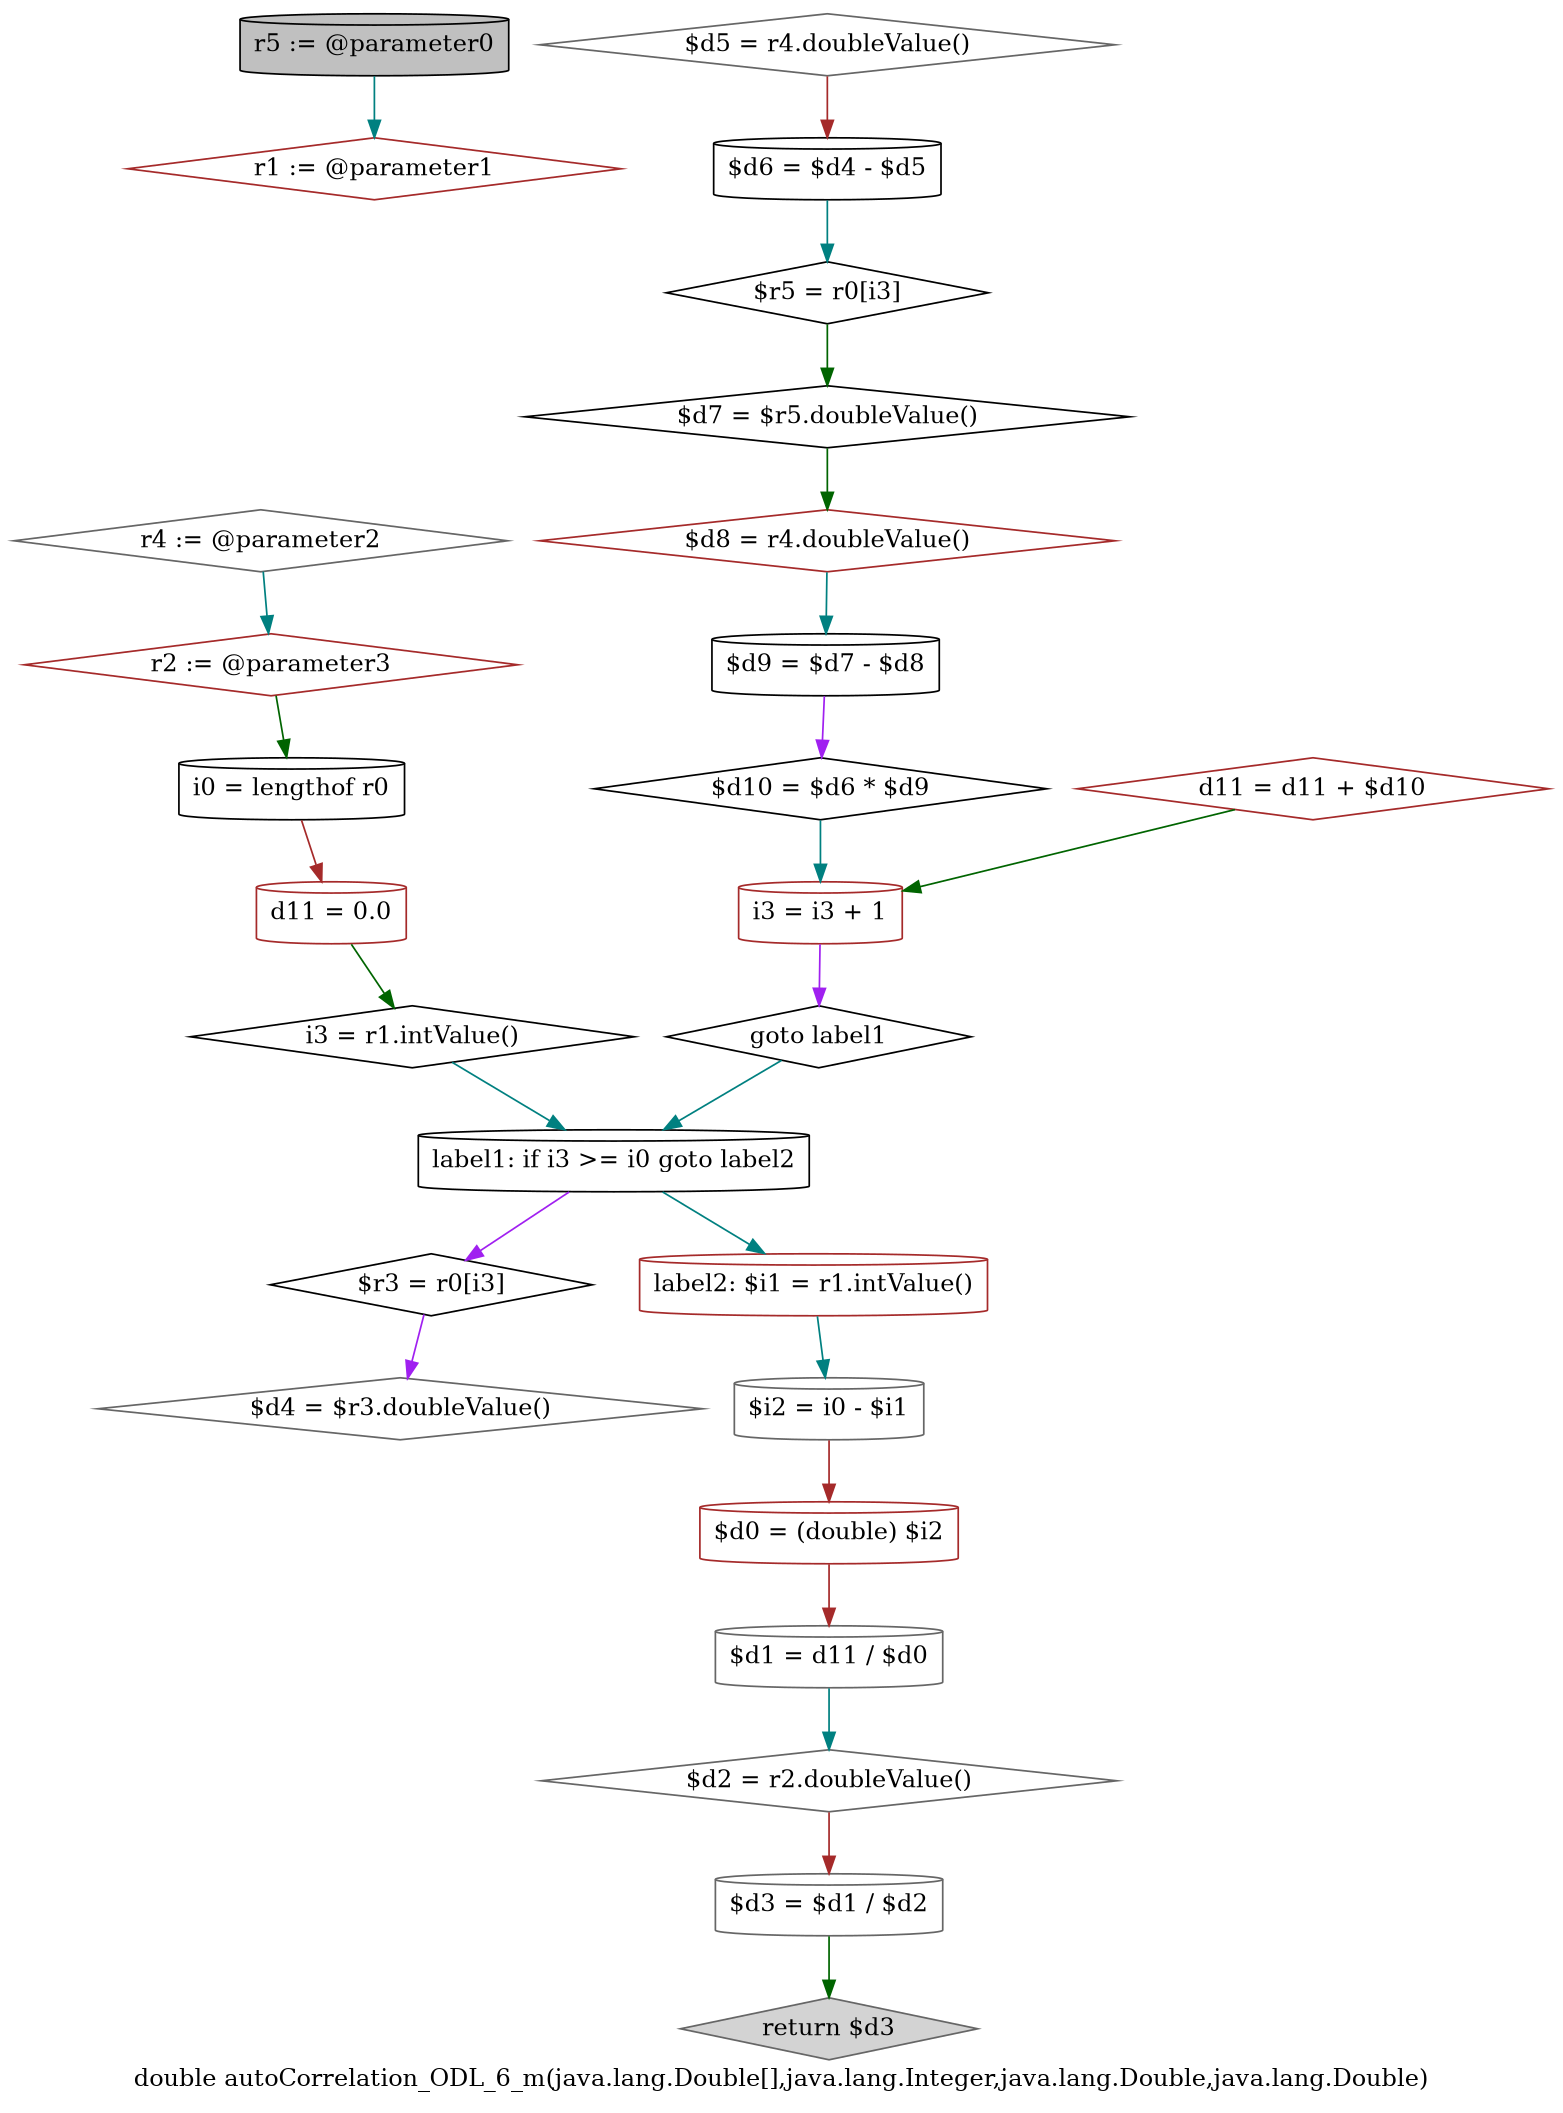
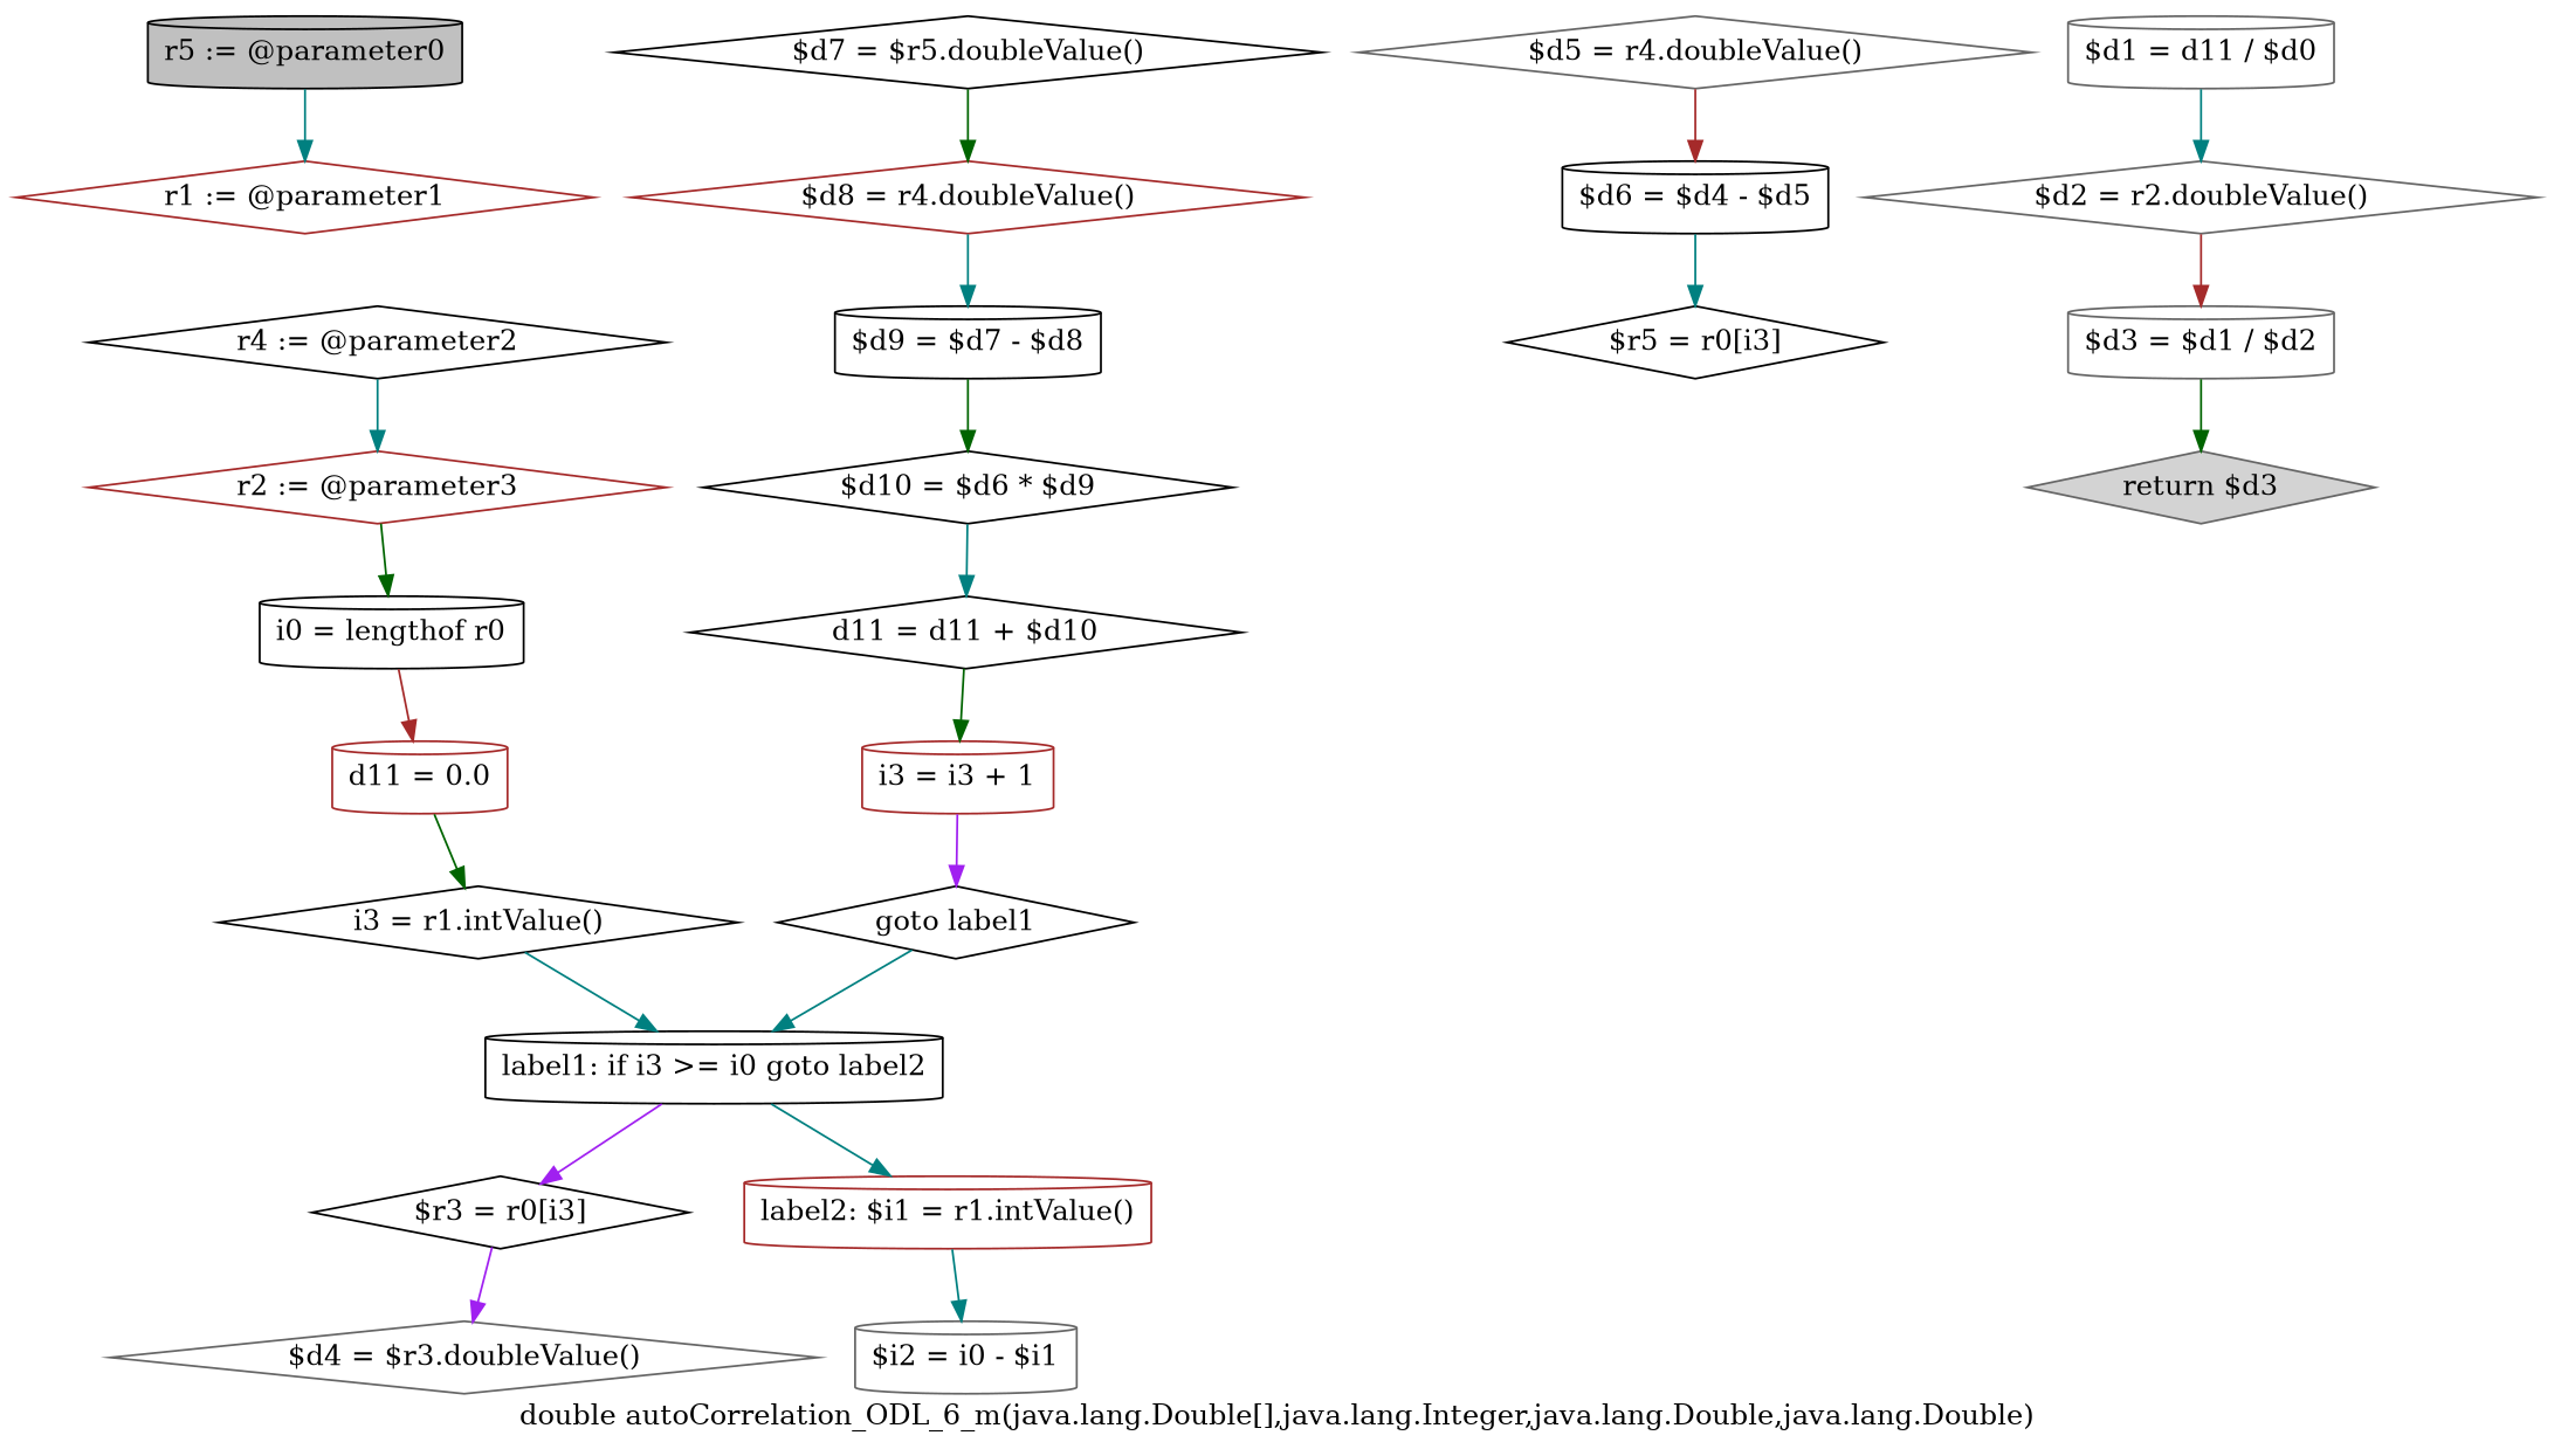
  digraph {
    label="double autoCorrelation_ODL_6_m(java.lang.Double[],java.lang.Integer,java.lang.Double,java.lang.Double)"
    node [color=black shape=diamond]
    edge [color=teal]
    n1 [fillcolor=gray label="r5 := @parameter0" shape=cylinder style=filled]
    n2 [color=brown label="r1 := @parameter1"]
-   n3 [color=gray40 label="r4 := @parameter2"]
+   n3 [label="r4 := @parameter2"]
    n4 [color=brown label="r2 := @parameter3"]
    n5 [label="i0 = lengthof r0" shape=cylinder]
    n6 [color=brown label="d11 = 0.0" shape=cylinder]
    n7 [label="i3 = r1.intValue()"]
    n8 [label="label1: if i3 >= i0 goto label2" shape=cylinder]
    n9 [label="$r3 = r0[i3]"]
    n10 [color=brown label="label2: $i1 = r1.intValue()" shape=cylinder]
    n11 [color=gray40 label="$d4 = $r3.doubleValue()"]
    n12 [color=gray40 label="$i2 = i0 - $i1" shape=cylinder]
-   n13 [color=brown label="$d0 = (double) $i2" shape=cylinder]
    n14 [color=gray40 label="$d5 = r4.doubleValue()"]
    n15 [label="$d6 = $d4 - $d5" shape=cylinder]
    n16 [label="$r5 = r0[i3]"]
    n17 [label="$d7 = $r5.doubleValue()"]
    n18 [color=brown label="$d8 = r4.doubleValue()"]
    n19 [label="$d9 = $d7 - $d8" shape=cylinder]
    n20 [label="$d10 = $d6 * $d9"]
-   n21 [color=brown label="d11 = d11 + $d10"]
+   n21 [label="d11 = d11 + $d10"]
    n22 [color=brown label="i3 = i3 + 1" shape=cylinder]
    n23 [label="goto label1"]
    n24 [color=gray40 label="$d1 = d11 / $d0" shape=cylinder]
    n25 [color=gray40 label="$d2 = r2.doubleValue()"]
    n26 [color=gray40 label="$d3 = $d1 / $d2" shape=cylinder]
    n27 [color=gray40 fillcolor=lightgray label="return $d3" style=filled]
    n1 -> n2
    n3 -> n4
    n4 -> n5 [color=darkgreen]
    n5 -> n6 [color=brown]
    n6 -> n7 [color=darkgreen]
    n7 -> n8
    n8 -> n9 [color=purple]
    n8 -> n10
    n9 -> n11 [color=purple]
    n10 -> n12
-   n12 -> n13 [color=brown]
-   n13 -> n24 [color=brown]
    n14 -> n15 [color=brown]
    n15 -> n16
-   n16 -> n17 [color=darkgreen]
    n17 -> n18 [color=darkgreen]
    n18 -> n19
-   n19 -> n20 [color=purple]
-   n20 -> n22
+   n19 -> n20 [color=darkgreen]
+   n20 -> n21
    n21 -> n22 [color=darkgreen]
    n22 -> n23 [color=purple]
    n23 -> n8
    n24 -> n25
    n25 -> n26 [color=brown]
    n26 -> n27 [color=darkgreen]
  }
